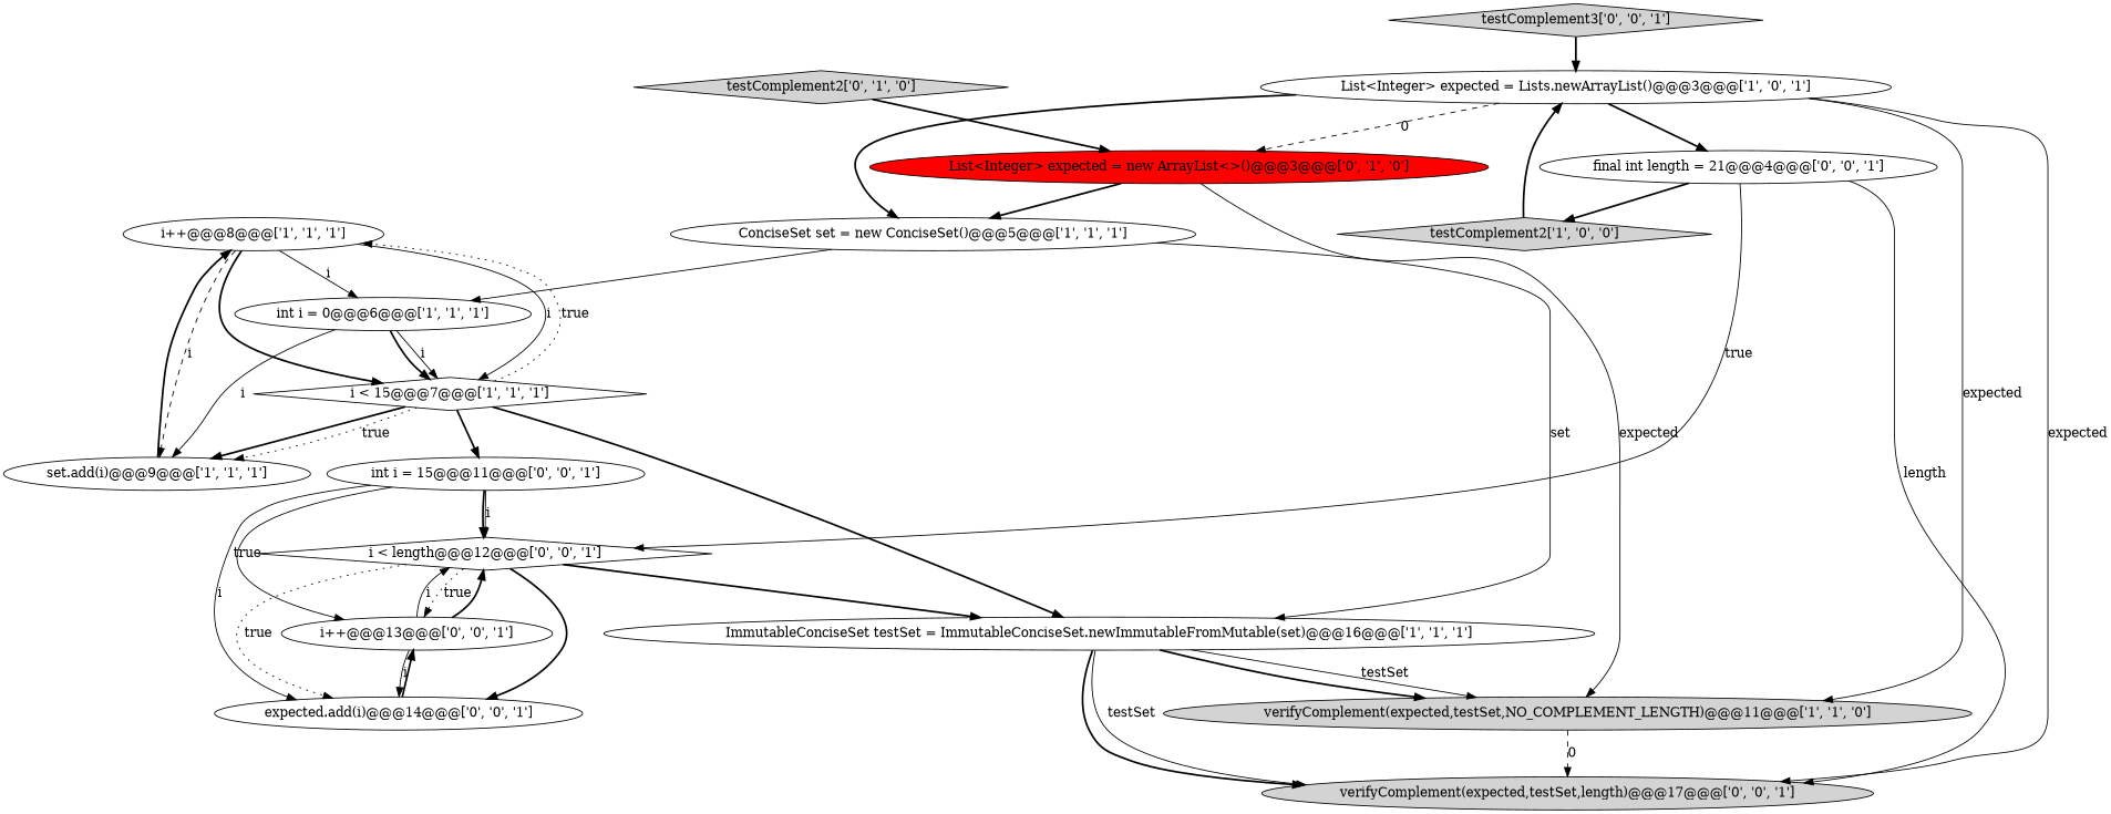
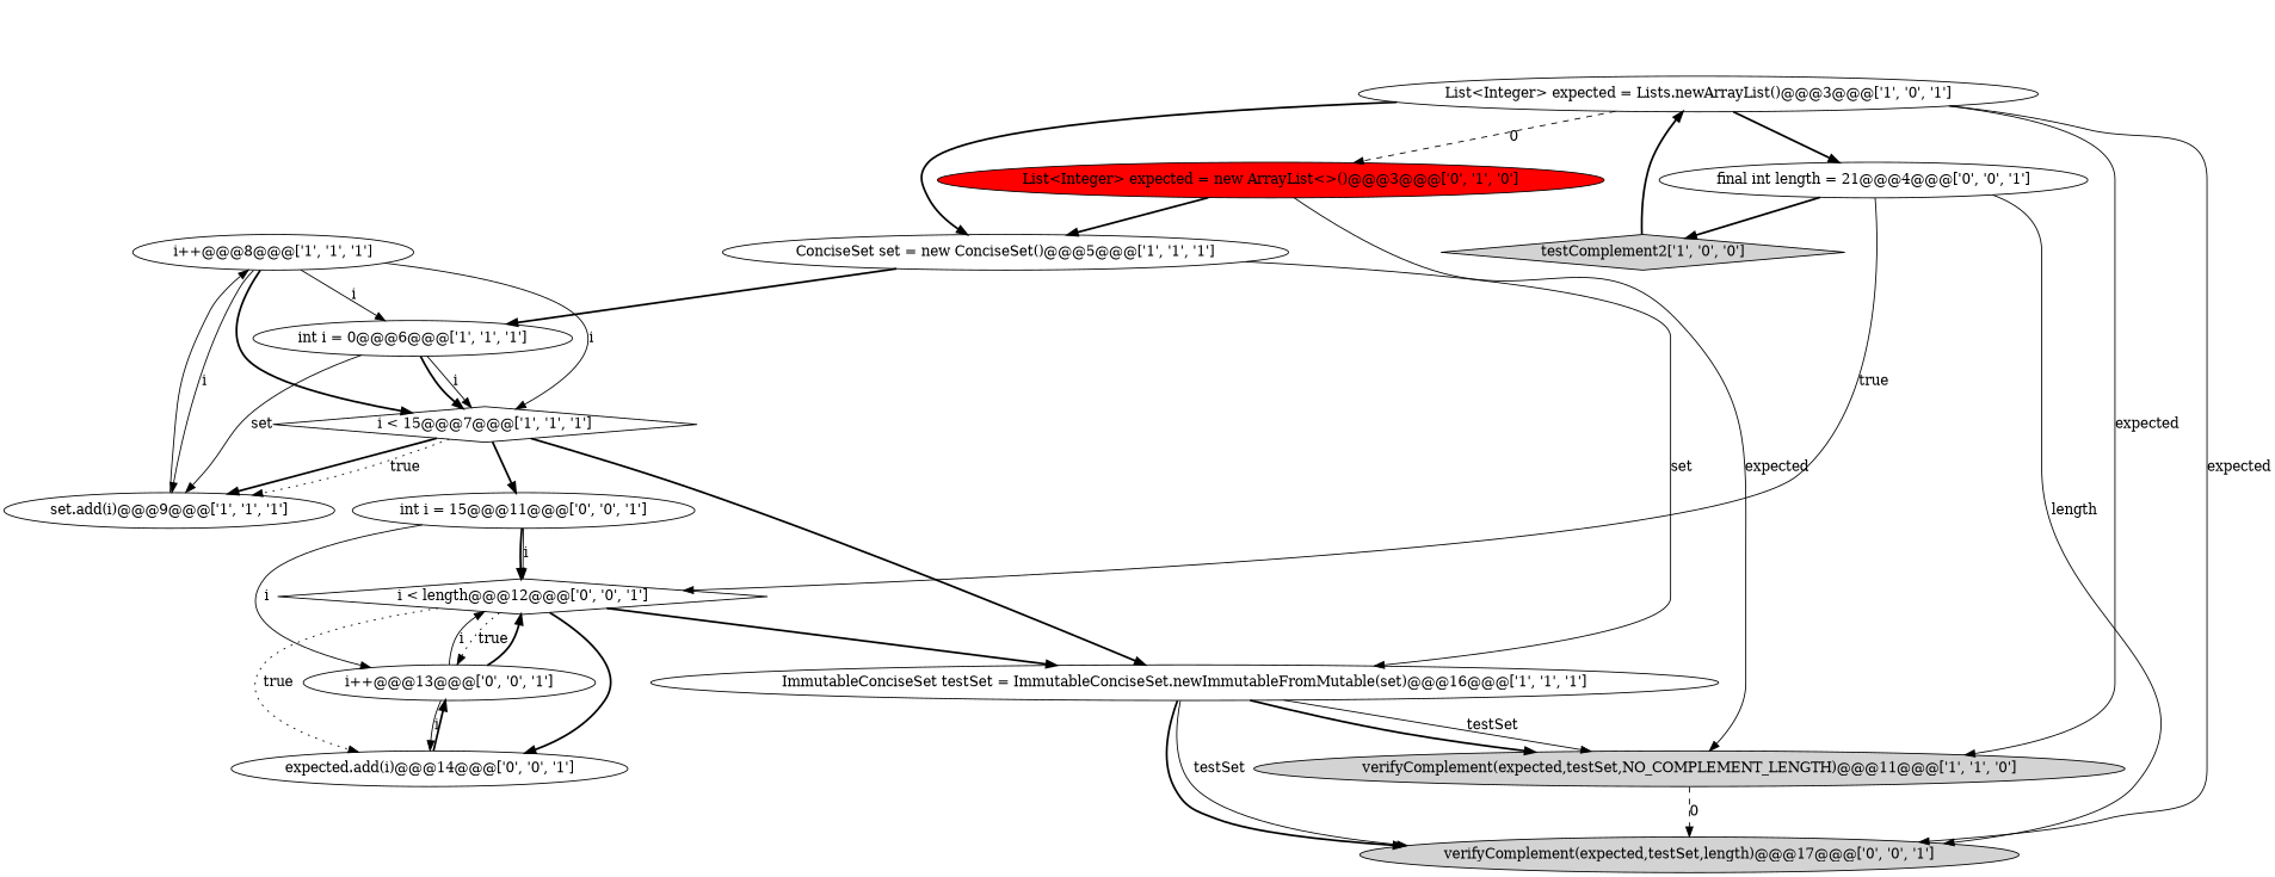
  digraph {
    node [fillcolor=white shape=ellipse style=filled]
    edge [style=bold]
    n1 [label="i++@@@8@@@['1', '1', '1']"]
    n2 [label="set.add(i)@@@9@@@['1', '1', '1']"]
    n3 [label="i < 15@@@7@@@['1', '1', '1']" shape=diamond]
    n4 [label="int i = 0@@@6@@@['1', '1', '1']"]
    n5 [label="ImmutableConciseSet testSet = ImmutableConciseSet.newImmutableFromMutable(set)@@@16@@@['1', '1', '1']"]
    n6 [label="int i = 15@@@11@@@['0', '0', '1']"]
    n7 [label="i < length@@@12@@@['0', '0', '1']" shape=diamond]
    n8 [label="i++@@@13@@@['0', '0', '1']"]
    n9 [label="expected.add(i)@@@14@@@['0', '0', '1']"]
    n10 [fillcolor=lightgray label="verifyComplement(expected,testSet,length)@@@17@@@['0', '0', '1']"]
    n11 [fillcolor=lightgray label="verifyComplement(expected,testSet,NO_COMPLEMENT_LENGTH)@@@11@@@['1', '1', '0']"]
    n12 [label="ConciseSet set = new ConciseSet()@@@5@@@['1', '1', '1']"]
    n13 [fillcolor=lightgray label="testComplement2['1', '0', '0']" shape=diamond]
    n14 [label="List<Integer> expected = Lists.newArrayList()@@@3@@@['1', '0', '1']"]
    n15 [fillcolor=red label="List<Integer> expected = new ArrayList<>()@@@3@@@['0', '1', '0']"]
    n16 [label="final int length = 21@@@4@@@['0', '0', '1']"]
-   n17 [fillcolor=lightgray label="testComplement3['0', '0', '1']" shape=diamond]
-   n18 [fillcolor=lightgray label="testComplement2['0', '1', '0']" shape=diamond]
-   n1 -> n2 [label=i style=dashed]
+   n1 -> n2 [label=i style=solid]
    n1 -> n3
    n1 -> n3 [label=i style=solid]
    n1 -> n4 [label=i style=solid]
-   n2 -> n1
-   n3 -> n1 [label=true style=dotted]
+   n2 -> n1 [style=solid]
    n3 -> n2
    n3 -> n2 [label=true style=dotted]
    n3 -> n5
    n3 -> n6
-   n4 -> n2 [label=i style=solid]
+   n4 -> n2 [label=set style=solid]
    n4 -> n3 [label=i style=solid]
    n4 -> n3
    n5 -> n10 [label=testSet style=solid]
    n5 -> n10
    n5 -> n11 [label=testSet style=solid]
    n5 -> n11
    n6 -> n7
    n6 -> n7 [label=i style=solid]
-   n6 -> n8 [label=true style=solid]
-   n6 -> n9 [label=i style=solid]
+   n6 -> n8 [label=i style=solid]
    n7 -> n5
    n7 -> n8 [label=true style=dotted]
    n7 -> n9
    n7 -> n9 [label=true style=dotted]
    n8 -> n7
    n8 -> n7 [label=i style=solid]
    n8 -> n9 [label=i style=solid]
    n9 -> n8
    n11 -> n10 [label=0 style=dashed]
-   n12 -> n4 [style=solid]
+   n12 -> n4
    n12 -> n5 [label=set style=solid]
    n13 -> n14
    n14 -> n10 [label=expected style=solid]
    n14 -> n11 [label=expected style=solid]
    n14 -> n12
    n14 -> n15 [label=0 style=dashed]
    n14 -> n16
    n15 -> n11 [label=expected style=solid]
    n15 -> n12
    n16 -> n7 [label=true style=solid]
    n16 -> n10 [label=length style=solid]
    n16 -> n13
-   n17 -> n14
-   n18 -> n15
  }
